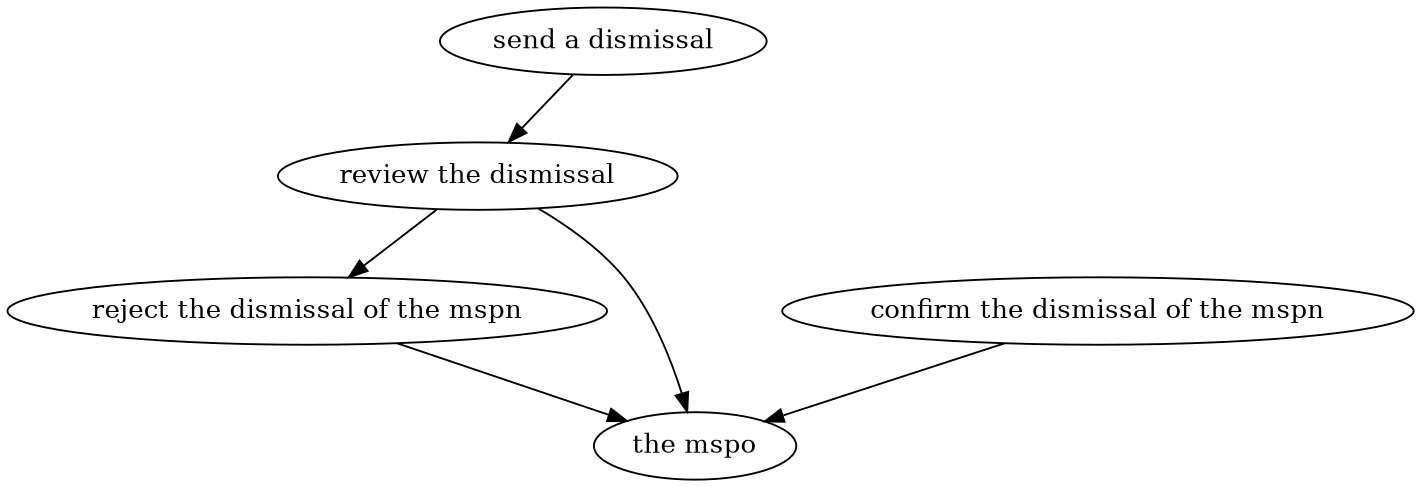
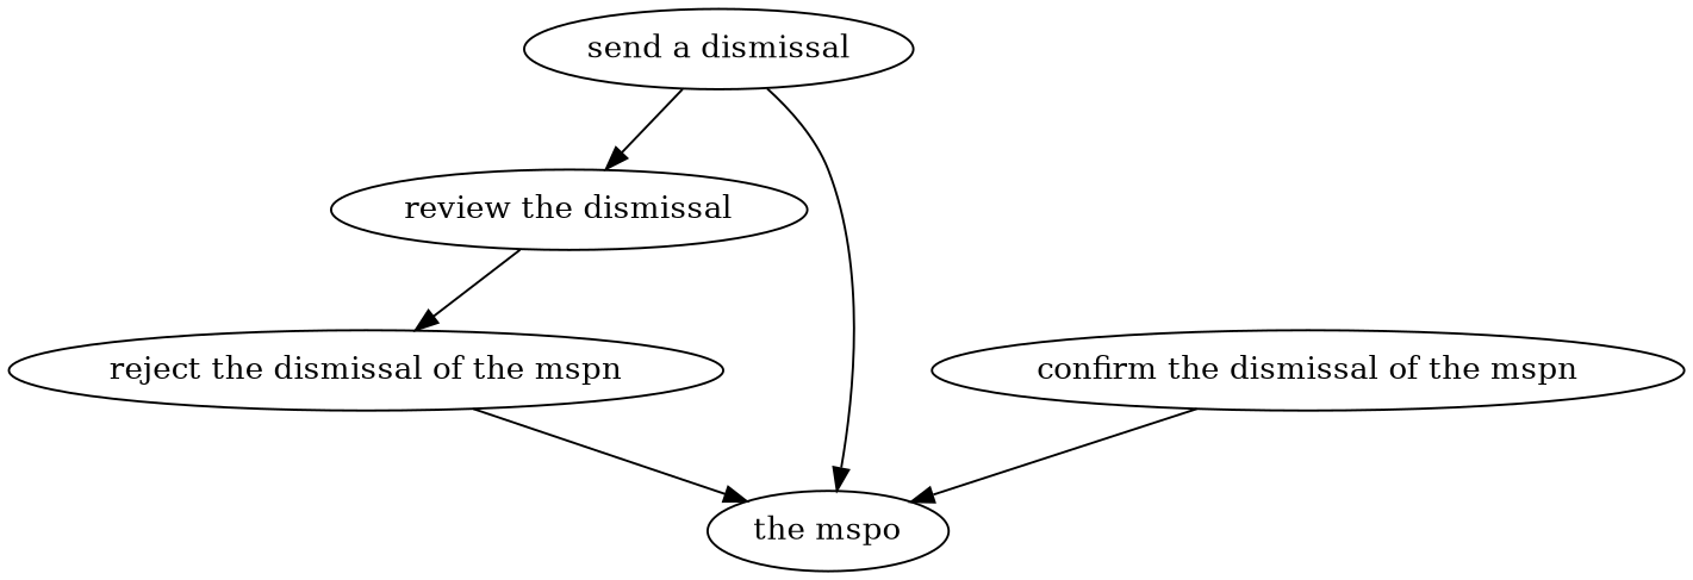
  strict digraph {
    edge [attrs="{'type': 'actor performer', 'label': 'actor performer'}"]
    "send a dismissal" [attrs="{'type': 'Activity', 'label': 'send a dismissal'}"]
    "review the dismissal" [attrs="{'type': 'Activity', 'label': 'review the dismissal'}"]
    "reject the dismissal of the mspn" [attrs="{'type': 'Activity', 'label': 'reject the dismissal of the mspn'}"]
    "the mspo" [attrs="{'type': 'Actor', 'label': 'the mspo'}"]
    "confirm the dismissal of the mspn" [attrs="{'type': 'Activity', 'label': 'confirm the dismissal of the mspn'}"]
    "send a dismissal" -> "review the dismissal" [attrs="{'type': 'flow', 'label': 'flow'}"]
    "review the dismissal" -> "reject the dismissal of the mspn" [attrs="{'type': 'flow', 'label': 'flow'}"]
-   "review the dismissal" -> "the mspo"
+   "send a dismissal" -> "the mspo"
    "reject the dismissal of the mspn" -> "the mspo"
    "confirm the dismissal of the mspn" -> "the mspo"
  }
